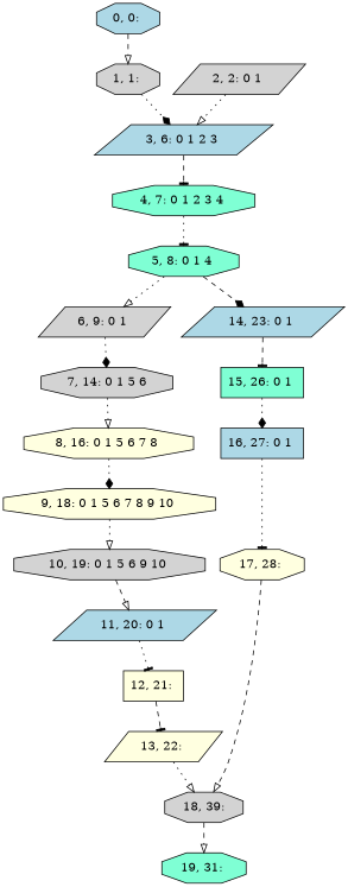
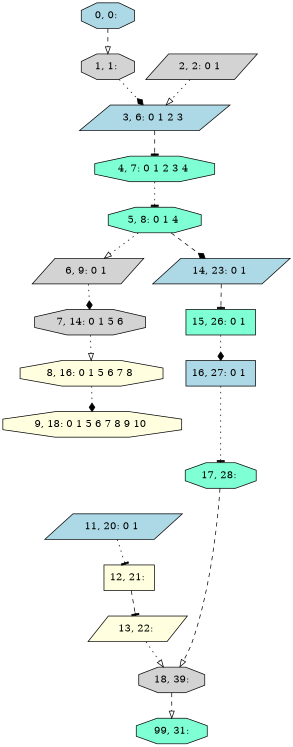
  digraph {
    node [fillcolor=lightgrey shape=octagon style=filled]
    edge [arrowhead=onormal style=dotted]
    n1 [fillcolor=lightblue label="0, 0: "]
    n2 [label="1, 1: "]
    n3 [fillcolor=lightblue label="3, 6: 0 1 2 3 " shape=parallelogram]
    n4 [label="2, 2: 0 1 " shape=parallelogram]
    n5 [fillcolor=aquamarine label="4, 7: 0 1 2 3 4 "]
    n6 [fillcolor=aquamarine label="5, 8: 0 1 4 "]
    n7 [label="6, 9: 0 1 " shape=parallelogram]
    n8 [fillcolor=lightblue label="14, 23: 0 1 " shape=parallelogram]
    n9 [label="7, 14: 0 1 5 6"]
    n10 [fillcolor=lightyellow label="8, 16: 0 1 5 6 7 8 "]
    n11 [fillcolor=aquamarine label="15, 26: 0 1 " shape=box]
    n12 [fillcolor=lightyellow label="9, 18: 0 1 5 6 7 8 9 10 "]
-   n13 [label="10, 19: 0 1 5 6 9 10 "]
    n14 [fillcolor=lightblue label="11, 20: 0 1 " shape=parallelogram]
    n15 [fillcolor=lightyellow label="12, 21: " shape=box]
    n16 [fillcolor=lightyellow label="13, 22: " shape=parallelogram]
    n17 [label="18, 39:"]
-   n18 [fillcolor=aquamarine label="19, 31: "]
+   n18 [fillcolor=aquamarine label="99, 31:"]
    n19 [fillcolor=lightblue label="16, 27: 0 1 " shape=box]
-   n20 [fillcolor=lightyellow label="17, 28: "]
+   n20 [fillcolor=aquamarine label="17, 28: "]
    n1 -> n2 [style=dashed]
    n2 -> n3 [arrowhead=diamond]
    n3 -> n5 [arrowhead=tee style=dashed]
    n4 -> n3
    n5 -> n6 [arrowhead=tee]
    n6 -> n7
    n6 -> n8 [arrowhead=diamond style=dashed]
    n7 -> n9 [arrowhead=diamond]
    n8 -> n11 [arrowhead=tee style=dashed]
    n9 -> n10
    n10 -> n12 [arrowhead=diamond]
    n11 -> n19 [arrowhead=diamond]
-   n12 -> n13
-   n13 -> n14 [style=dashed]
    n14 -> n15 [arrowhead=tee]
    n15 -> n16 [arrowhead=tee style=dashed]
    n16 -> n17
    n17 -> n18 [style=dashed]
    n19 -> n20 [arrowhead=tee]
    n20 -> n17 [style=dashed]
  }
